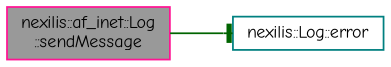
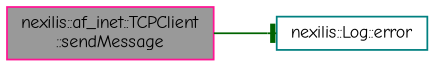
  digraph {
    rankdir=LR
    fontname="Comic Neue"
    node [fontname="Comic Neue" fontsize=10 shape=box style=filled]
-   n1 [color=deeppink fillcolor=grey60 fontcolor=black height=0.2 label="nexilis::af_inet::Log\l::sendMessage" width=0.4]
+   n1 [color=deeppink fillcolor=grey60 fontcolor=black height=0.2 label="nexilis::af_inet::TCPClient\l::sendMessage" width=0.4]
    n2 [color=teal fillcolor=white height=0.2 label="nexilis::Log::error" width=0.4]
    n1 -> n2 [color=darkgreen fontname="Comic Neue" fontsize=10 labelfontname=Helvetica labelfontsize=10 style=solid arrowhead=tee]
  }
